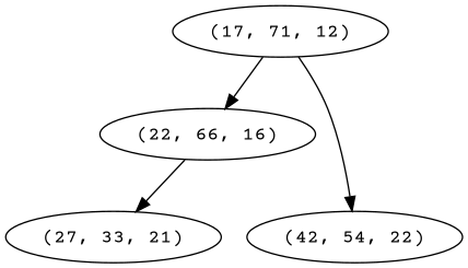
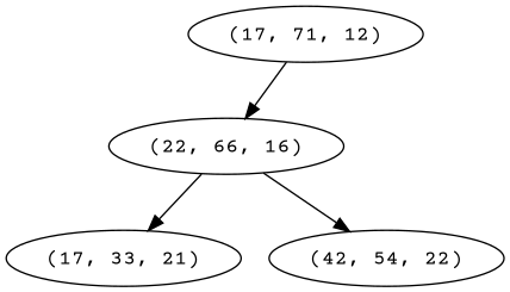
  digraph {
    fontname="Courier Prime"
    node [fontname="Courier Prime"]
    edge [fontname="Courier Prime"]
    "(17, 71, 12)"
    "(22, 66, 16)"
-   "(27, 33, 21)"
+   "(27, 33, 21)" [label="(17, 33, 21)"]
    n4 [label="(42, 54, 22)"]
    "(17, 71, 12)" -> "(22, 66, 16)"
    "(22, 66, 16)" -> "(27, 33, 21)"
-   "(17, 71, 12)" -> n4
+   "(22, 66, 16)" -> n4
  }
